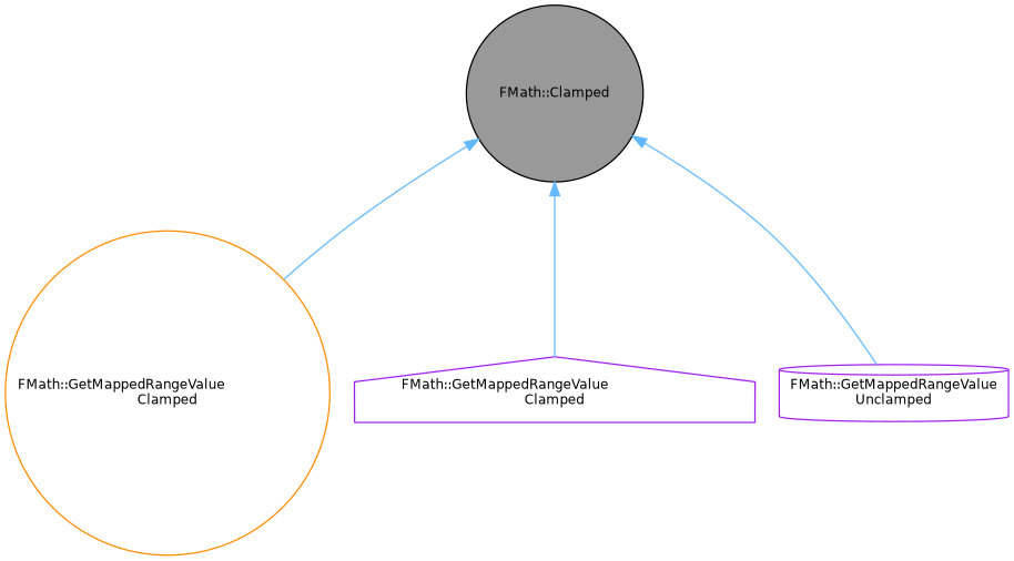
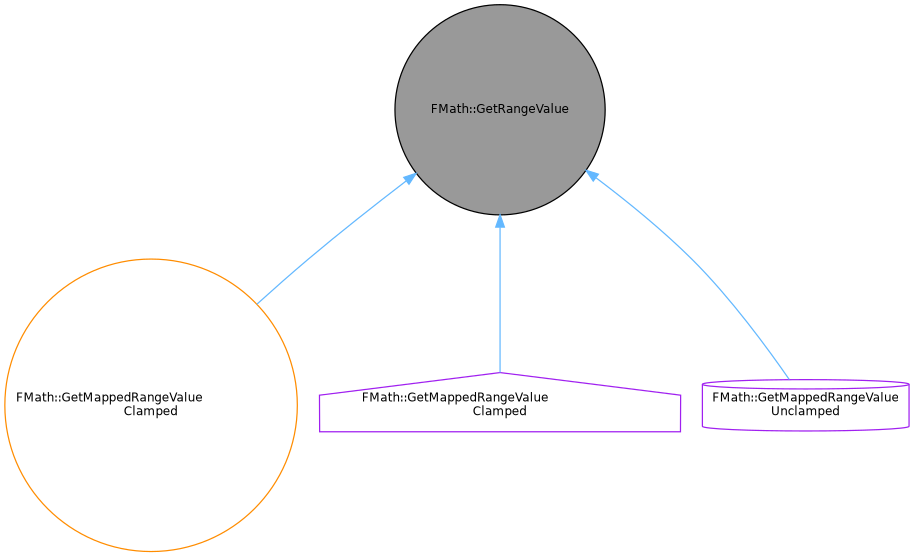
  digraph {
    rankdir=TB
    node [color=purple fillcolor=white fontname=Helvetica fontsize=10 shape=circle style=filled]
    edge [color=steelblue1 dir=back fontname=Helvetica fontsize=10 labelfontname=Helvetica labelfontsize=10 style=solid]
-   n1 [color=black fillcolor=grey60 fontcolor=black height=0.2 label="FMath::Clamped" width=0.4]
+   n1 [color=black fillcolor=grey60 fontcolor=black height=0.2 label="FMath::GetRangeValue" width=0.4]
    n2 [color=darkorange height=0.2 label="FMath::GetMappedRangeValue\lClamped" width=0.4]
    n3 [height=0.2 label="FMath::GetMappedRangeValue\lClamped" shape=house width=0.4]
    n4 [height=0.2 label="FMath::GetMappedRangeValue\lUnclamped" shape=cylinder width=0.4]
    n1 -> n2
    n1 -> n3
    n1 -> n4
  }
